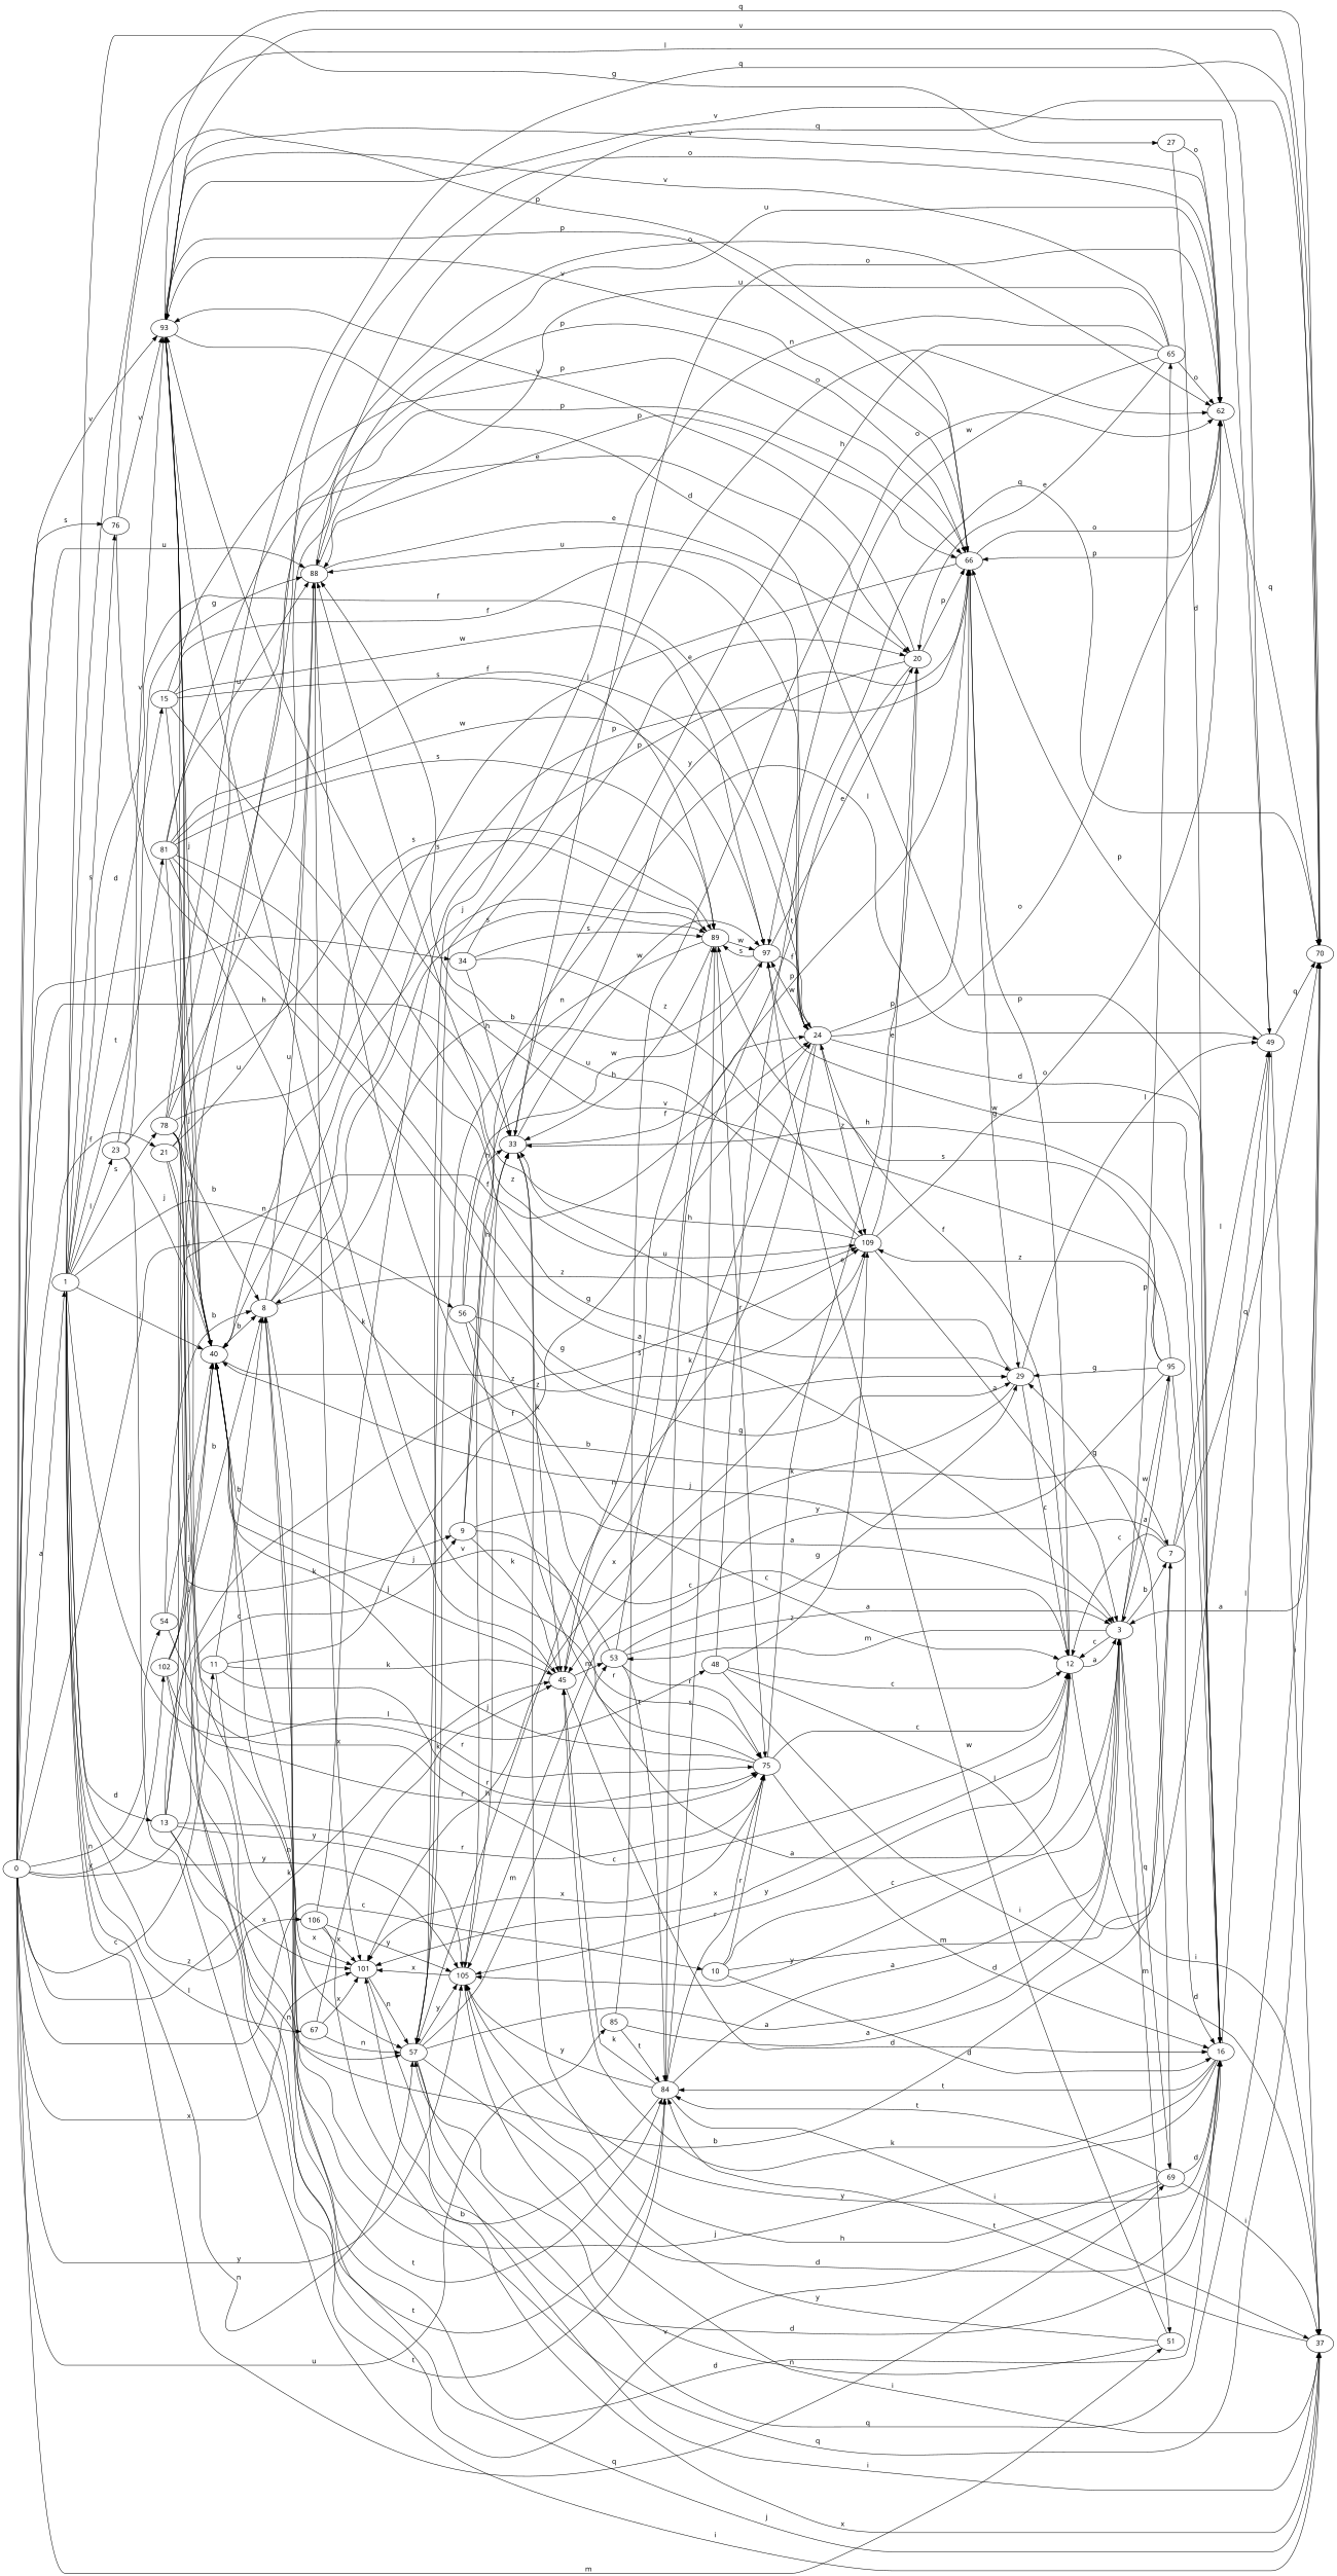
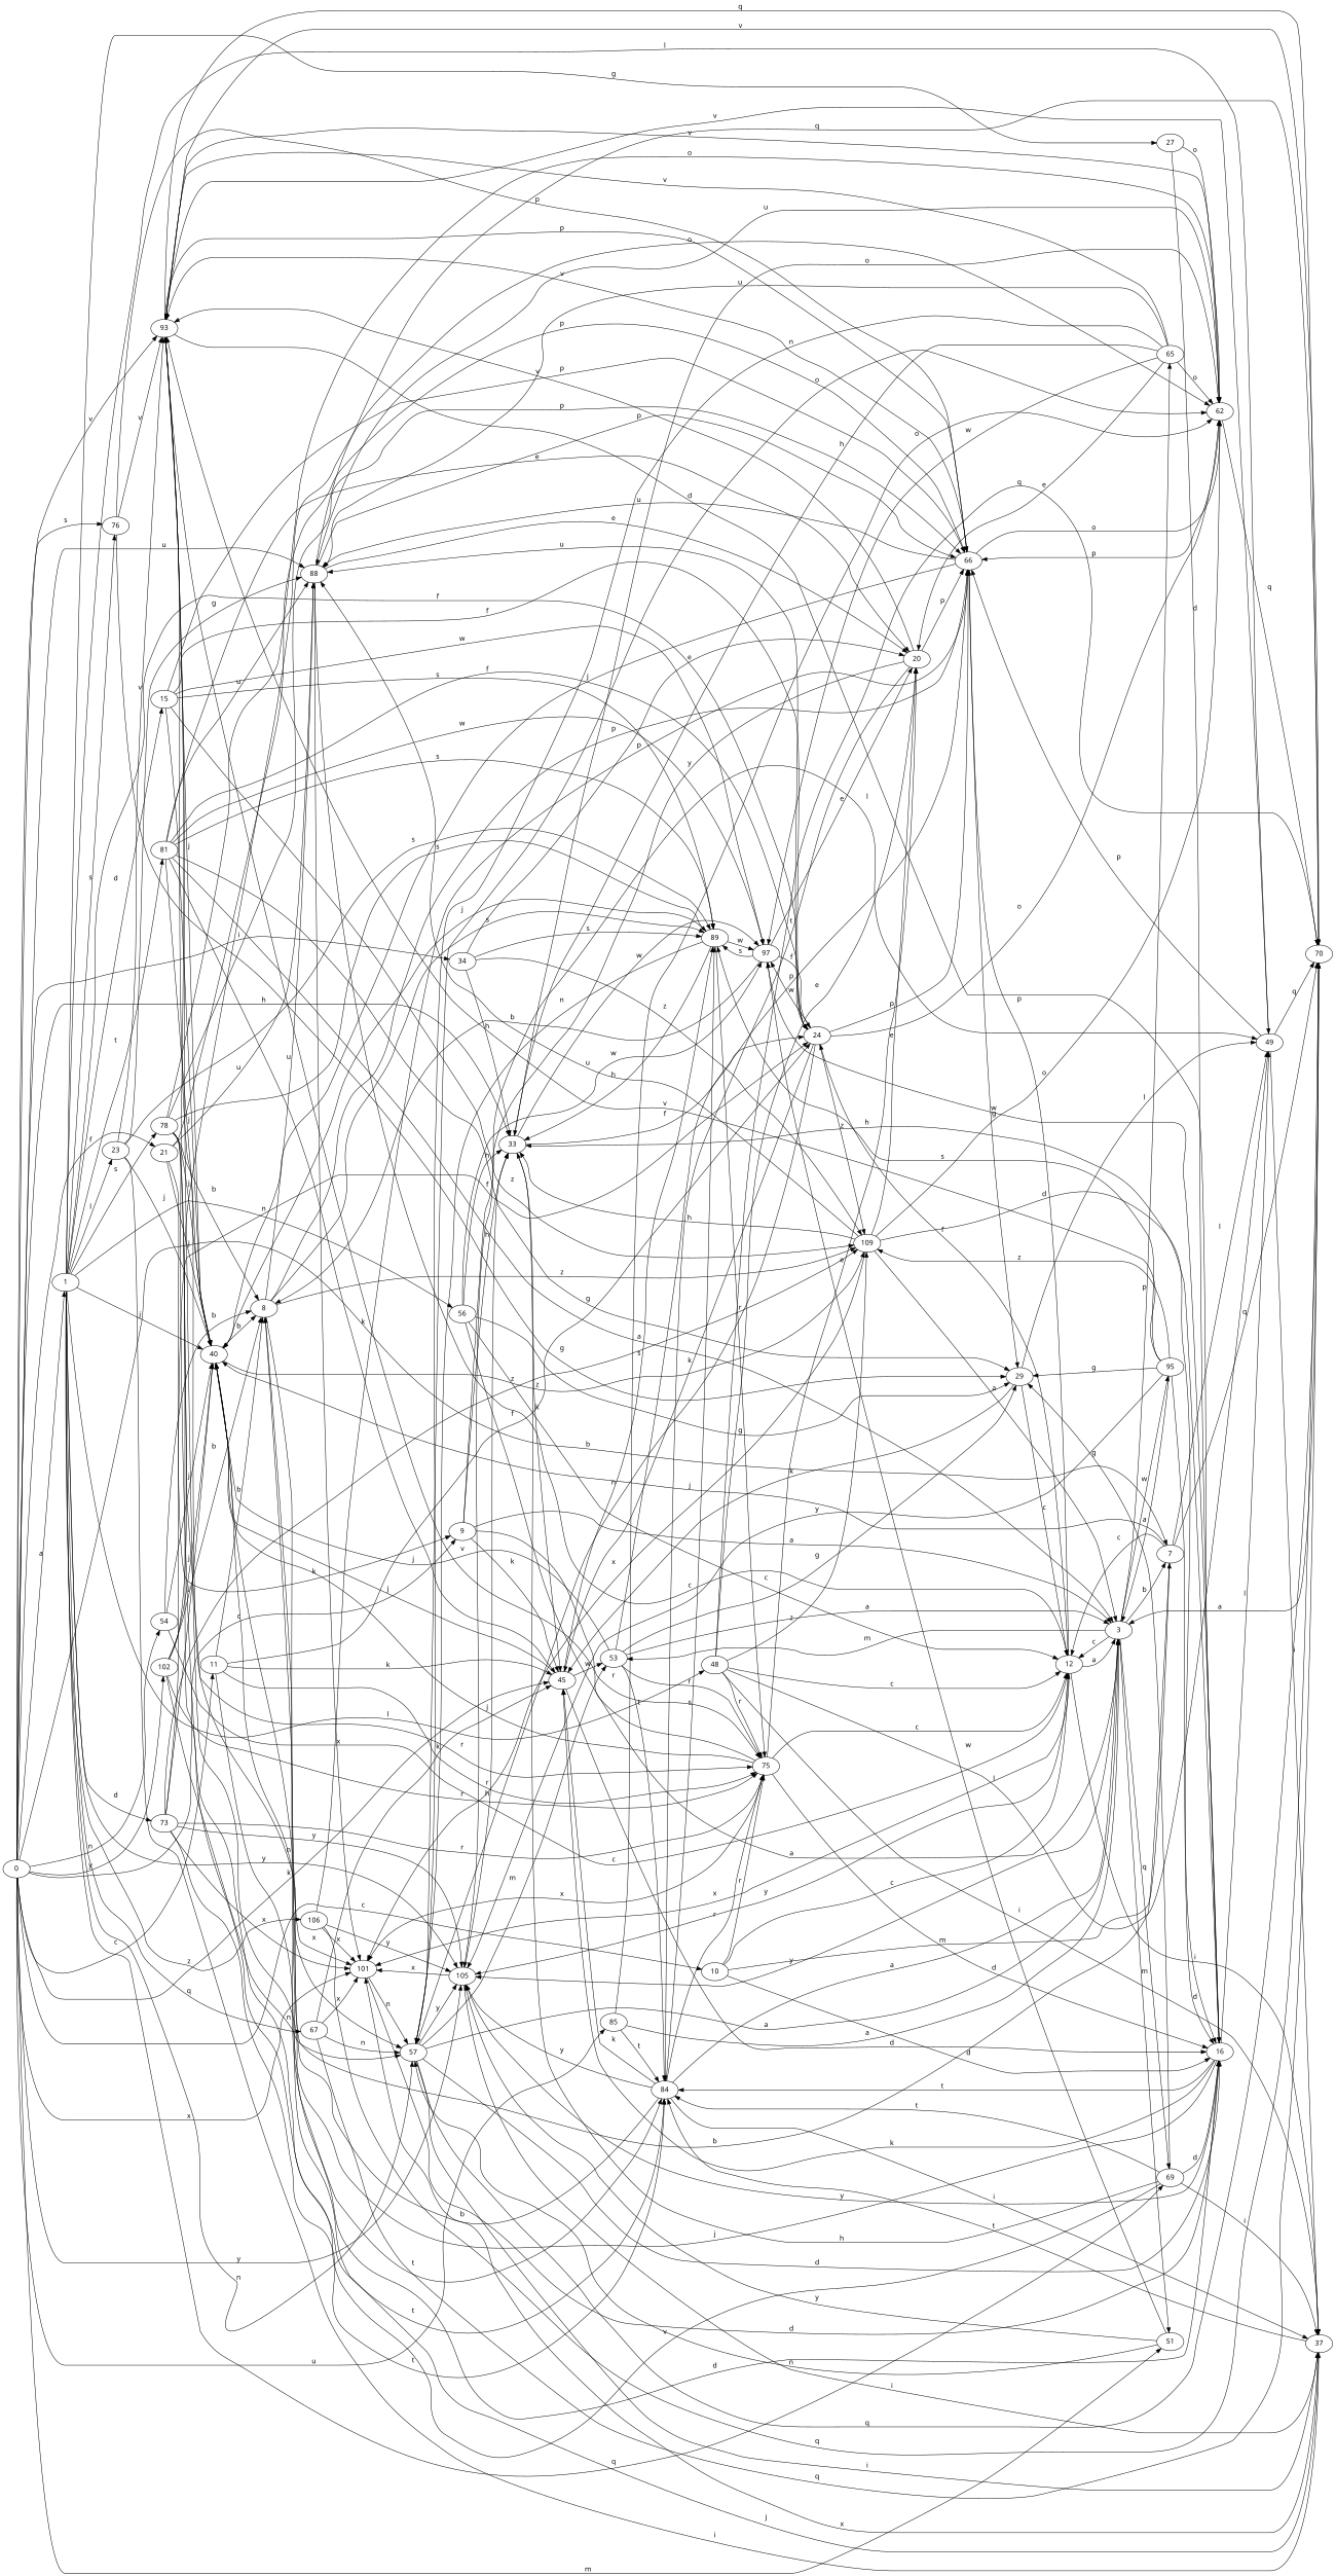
  strict digraph {
    fontname="Noto Sans"
    rankdir=LR
    node [fontname="Noto Sans"]
    edge [fontname="Noto Sans"]
    0
    1
    7
    9
    10
    11
    21
    33
    34
    45
    51
    54
    76
    85
    88
    93
    101
    102
    105
-   13
+   13 [label=73]
    15
    23
    24
    27
    40
    48
    49
    56
    57
    67
    69
    78
    81
    106
    12
    8
    70
    3
    75
    16
    66
    97
    62
    n44 [label=89]
    109
    20
    53
    29
    84
    37
    65
    95
    0 -> 1 [label=a]
    0 -> 7 [label=b]
    0 -> 9 [label=c]
    0 -> 10 [label=c]
    0 -> 11 [label=c]
    0 -> 21 [label=f]
    0 -> 33 [label=h]
    0 -> 34 [label=i]
    0 -> 45 [label=k]
    0 -> 51 [label=m]
    0 -> 54 [label=n]
    0 -> 76 [label=s]
    0 -> 85 [label=u]
    0 -> 88 [label=u]
    0 -> 93 [label=v]
    0 -> 101 [label=x]
    0 -> 102 [label=y]
    0 -> 105 [label=y]
    1 -> 76 [label=s]
    1 -> 105 [label=y]
    1 -> 13 [label=d]
    1 -> 15 [label=d]
    1 -> 23 [label=l]
    1 -> 24 [label=f]
    1 -> 27 [label=g]
    1 -> 40 [label=j]
    1 -> 48 [label=l]
    1 -> 49 [label=l]
    1 -> 56 [label=n]
    1 -> 57 [label=n]
-   1 -> 67 [label=l]
+   1 -> 67 [label=q]
    1 -> 69 [label=q]
    1 -> 78 [label=s]
    1 -> 81 [label=t]
    1 -> 106 [label=z]
    7 -> 40 [label=j]
    7 -> 49 [label=l]
    7 -> 12 [label=c]
    7 -> 8 [label=b]
    7 -> 70 [label=q]
    9 -> 33 [label=h]
    9 -> 45 [label=k]
    9 -> 49 [label=l]
    9 -> 3 [label=a]
    9 -> 75 [label=r]
    10 -> 7 [label=m]
    10 -> 12 [label=c]
    10 -> 75 [label=r]
    10 -> 16 [label=d]
    11 -> 45 [label=k]
    11 -> 24 [label=f]
    11 -> 8 [label=b]
    11 -> 75 [label=r]
    11 -> 16 [label=d]
    21 -> 9 [label=k]
    21 -> 88 [label=u]
    21 -> 40 [label=j]
    21 -> 66 [label=p]
    33 -> 45 [label=k]
    33 -> 24 [label=f]
    33 -> 97 [label=w]
    33 -> 62 [label=o]
    34 -> 33 [label=h]
    34 -> n44 [label=s]
    34 -> 109 [label=z]
    34 -> 20 [label=e]
    45 -> 40 [label=j]
    45 -> 16 [label=d]
    45 -> n44 [label=s]
-   45 -> 53 [label=m]
+   45 -> 53 [label=w]
    51 -> 105 [label=y]
    51 -> 57 [label=n]
    51 -> 97 [label=w]
    54 -> 40 [label=j]
    54 -> 12 [label=c]
    54 -> 8 [label=b]
    76 -> 93 [label=v]
    76 -> 66 [label=p]
    76 -> 29 [label=g]
    85 -> 3 [label=a]
    85 -> 62 [label=o]
    85 -> 84 [label=t]
    88 -> 101 [label=x]
    88 -> 12 [label=c]
    88 -> 70 [label=q]
    88 -> 66 [label=p]
    88 -> 20 [label=e]
    93 -> 40 [label=j]
    93 -> 57 [label=n]
    93 -> 70 [label=q]
    93 -> 16 [label=d]
    93 -> 66 [label=p]
    93 -> 84 [label=t]
    101 -> 57 [label=n]
    101 -> 16 [label=d]
    102 -> 40 [label=j]
    102 -> 57 [label=n]
    102 -> 8 [label=b]
    102 -> 75 [label=r]
    102 -> 62 [label=o]
    105 -> 33 [label=h]
    105 -> 101 [label=x]
    105 -> 37 [label=i]
    13 -> 101 [label=x]
    13 -> 105 [label=y]
    13 -> 24 [label=f]
    13 -> 40 [label=j]
    13 -> 75 [label=r]
    13 -> 109 [label=z]
    13 -> 84 [label=t]
    15 -> 24 [label=f]
    15 -> 40 [label=j]
    15 -> 66 [label=p]
    15 -> 97 [label=w]
    15 -> n44 [label=s]
    15 -> 109 [label=z]
    23 -> 88 [label=g]
    23 -> 93 [label=v]
    23 -> 40 [label=j]
    23 -> n44 [label=s]
    23 -> 37 [label=i]
    24 -> 45 [label=k]
    24 -> 88 [label=u]
    24 -> 57 [label=n]
    24 -> 66 [label=p]
    24 -> 97 [label=w]
    24 -> 62 [label=o]
    24 -> 109 [label=z]
    27 -> 16 [label=d]
    27 -> 62 [label=o]
    40 -> 8 [label=b]
    40 -> 109 [label=z]
    48 -> 49 [label=l]
    48 -> 12 [label=c]
    48 -> 70 [label=q]
+   48 -> 75 [label=r]
    48 -> 109 [label=z]
+   48 -> 20 [label=e]
    48 -> 37 [label=i]
    49 -> 93 [label=v]
    49 -> 70 [label=q]
    49 -> 66 [label=p]
    49 -> 37 [label=i]
    56 -> 33 [label=h]
    56 -> 12 [label=c]
    56 -> 3 [label=a]
    56 -> 97 [label=w]
    56 -> 29 [label=g]
    57 -> 105 [label=y]
    57 -> 70 [label=q]
    57 -> 3 [label=a]
    57 -> 16 [label=d]
    57 -> 62 [label=o]
    57 -> 53 [label=m]
    57 -> 37 [label=i]
    67 -> 45 [label=k]
    67 -> 101 [label=x]
    67 -> 57 [label=n]
-   78 -> 70 [label=q]
+   67 -> 70 [label=q]
    69 -> 33 [label=h]
    69 -> 93 [label=v]
    69 -> 16 [label=d]
    69 -> 29 [label=g]
    69 -> 84 [label=t]
    69 -> 37 [label=i]
    78 -> 40 [label=j]
    78 -> 8 [label=b]
    78 -> 75 [label=r]
    78 -> 66 [label=p]
    78 -> 62 [label=o]
    78 -> n44 [label=s]
    78 -> 84 [label=t]
    81 -> 45 [label=k]
    81 -> 88 [label=u]
    81 -> 24 [label=f]
    81 -> 40 [label=j]
    81 -> 3 [label=a]
    81 -> 97 [label=w]
    81 -> n44 [label=s]
    81 -> 20 [label=e]
    81 -> 29 [label=g]
    106 -> 101 [label=x]
    106 -> 105 [label=y]
    106 -> 70 [label=q]
    106 -> 66 [label=p]
    12 -> 101 [label=x]
    12 -> 105 [label=y]
    12 -> 24 [label=f]
    12 -> 3 [label=a]
    12 -> 66 [label=p]
    12 -> 37 [label=i]
    8 -> 88 [label=u]
    8 -> 101 [label=x]
    8 -> 66 [label=p]
    8 -> n44 [label=s]
    8 -> 109 [label=z]
    70 -> 93 [label=v]
    70 -> 3 [label=a]
    3 -> 7 [label=b]
    3 -> 51 [label=m]
    3 -> 105 [label=y]
    3 -> 69 [label=q]
    3 -> 12 [label=c]
    3 -> 53 [label=m]
    3 -> 65 [label=p]
    3 -> 95 [label=w]
    75 -> 93 [label=v]
    75 -> 101 [label=x]
    75 -> 40 [label=j]
    75 -> 12 [label=c]
    75 -> 16 [label=d]
    75 -> 20 [label=e]
    16 -> 33 [label=h]
    16 -> 45 [label=k]
    16 -> 105 [label=y]
    16 -> 40 [label=j]
    16 -> 49 [label=l]
    16 -> 97 [label=w]
    16 -> 84 [label=t]
-   29 -> 88 [label=u]
+   66 -> 88 [label=u]
    66 -> 93 [label=v]
    66 -> 40 [label=j]
    66 -> 62 [label=o]
    66 -> 29 [label=g]
    97 -> 24 [label=f]
    97 -> 8 [label=b]
    97 -> n44 [label=s]
    97 -> 20 [label=e]
    62 -> 88 [label=u]
    62 -> 93 [label=v]
    62 -> 70 [label=q]
    62 -> 66 [label=p]
    n44 -> 33 [label=h]
    n44 -> 40 [label=j]
    n44 -> 57 [label=n]
    n44 -> 75 [label=r]
    n44 -> 97 [label=w]
    109 -> 33 [label=h]
    109 -> 88 [label=u]
    109 -> 101 [label=x]
    109 -> 3 [label=a]
-   24 -> 16 [label=d]
+   109 -> 16 [label=d]
    109 -> 62 [label=o]
    109 -> 20 [label=e]
    20 -> 93 [label=v]
    20 -> 105 [label=y]
    20 -> 66 [label=p]
    20 -> 84 [label=t]
    53 -> 40 [label=j]
    53 -> 3 [label=a]
    53 -> 75 [label=r]
    53 -> 66 [label=p]
    53 -> 29 [label=g]
    53 -> 84 [label=t]
    29 -> 45 [label=k]
    29 -> 49 [label=l]
    29 -> 12 [label=c]
    84 -> 45 [label=k]
    84 -> 105 [label=y]
    84 -> 8 [label=b]
    84 -> 3 [label=a]
    84 -> 75 [label=r]
    84 -> n44 [label=s]
    84 -> 37 [label=i]
    37 -> 101 [label=x]
    37 -> 40 [label=j]
    37 -> 84 [label=t]
    65 -> 33 [label=h]
    65 -> 88 [label=u]
    65 -> 93 [label=v]
    65 -> 57 [label=n]
    65 -> 97 [label=w]
    65 -> 62 [label=o]
    65 -> 20 [label=e]
    95 -> 93 [label=v]
    95 -> 105 [label=y]
    95 -> 3 [label=a]
    95 -> 16 [label=d]
    95 -> n44 [label=s]
    95 -> 109 [label=z]
    95 -> 29 [label=g]
  }
